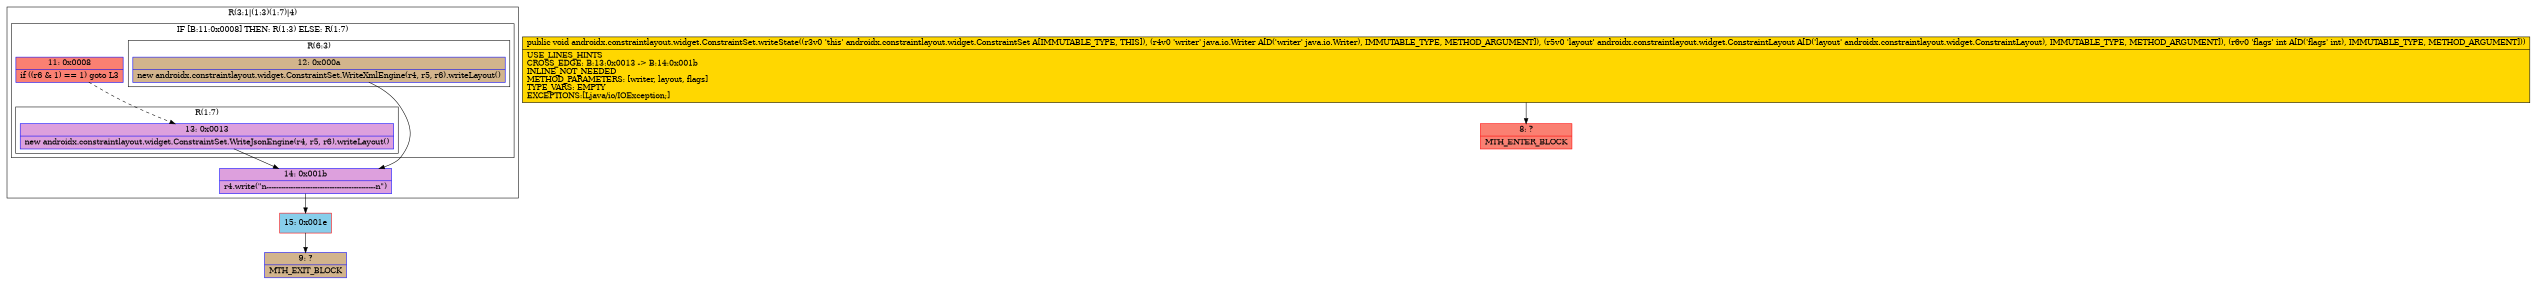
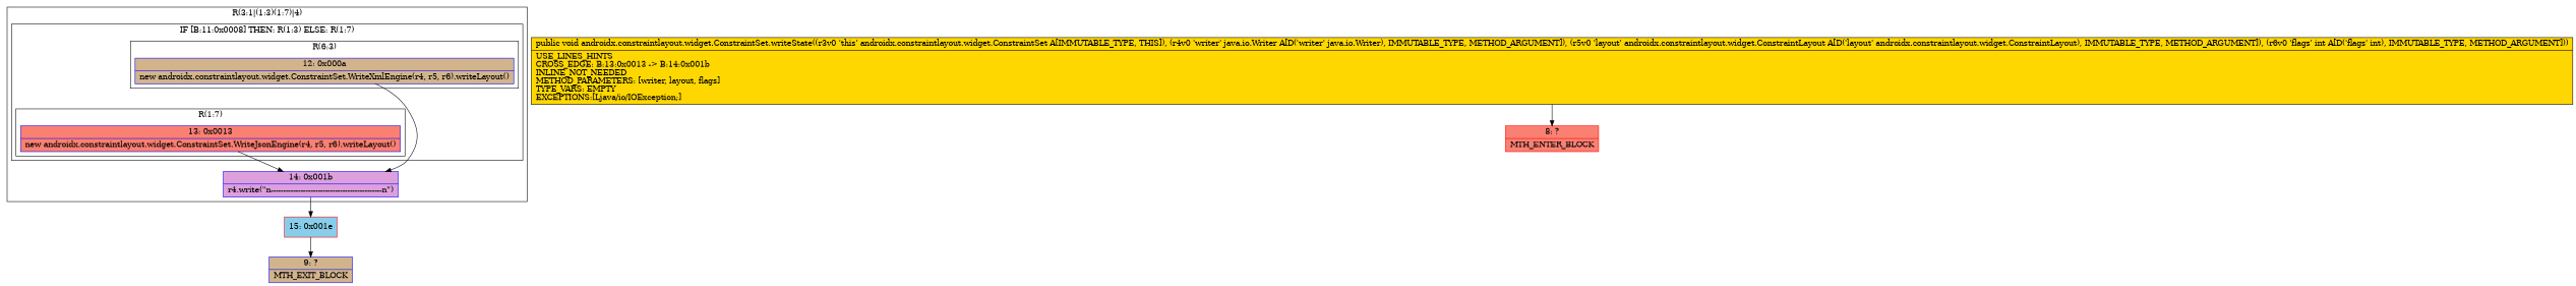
  digraph {
    node [color=blue fillcolor=tan shape=record style=filled]
    n1 [label="{12\:\ 0x000a|new androidx.constraintlayout.widget.ConstraintSet.WriteXmlEngine(r4, r5, r6).writeLayout()\l}"]
-   n2 [fillcolor=plum label="{13\:\ 0x0013|new androidx.constraintlayout.widget.ConstraintSet.WriteJsonEngine(r4, r5, r6).writeLayout()\l}"]
-   n3 [fillcolor=salmon label="{11\:\ 0x0008|if ((r6 & 1) == 1) goto L3\l}"]
+   n2 [fillcolor=salmon label="{13\:\ 0x0013|new androidx.constraintlayout.widget.ConstraintSet.WriteJsonEngine(r4, r5, r6).writeLayout()\l}"]
    n4 [fillcolor=plum label="{14\:\ 0x001b|r4.write(\"n\-\-\-\-\-\-\-\-\-\-\-\-\-\-\-\-\-\-\-\-\-\-\-\-\-\-\-\-\-\-\-\-\-\-\-\-\-\-\-\-\-\-\-\-\-n\")\l}"]
    n5 [color=red fillcolor=skyblue label="{15\:\ 0x001e}"]
    n6 [label="{9\:\ ?|MTH_EXIT_BLOCK\l}"]
    n7 [color=red fillcolor=salmon label="{8\:\ ?|MTH_ENTER_BLOCK\l}"]
    n8 [fillcolor=gold label="{public void androidx.constraintlayout.widget.ConstraintSet.writeState((r3v0 'this' androidx.constraintlayout.widget.ConstraintSet A[IMMUTABLE_TYPE, THIS]), (r4v0 'writer' java.io.Writer A[D('writer' java.io.Writer), IMMUTABLE_TYPE, METHOD_ARGUMENT]), (r5v0 'layout' androidx.constraintlayout.widget.ConstraintLayout A[D('layout' androidx.constraintlayout.widget.ConstraintLayout), IMMUTABLE_TYPE, METHOD_ARGUMENT]), (r6v0 'flags' int A[D('flags' int), IMMUTABLE_TYPE, METHOD_ARGUMENT]))  | USE_LINES_HINTS\lCROSS_EDGE: B:13:0x0013 \-\> B:14:0x001b\lINLINE_NOT_NEEDED\lMETHOD_PARAMETERS: [writer, layout, flags]\lTYPE_VARS: EMPTY\lEXCEPTIONS:[Ljava\/io\/IOException;]\l}" color=""]
    subgraph cluster_1 {
      label="R(3:1|(1:3)(1:7)|4)"
      n4
      subgraph cluster_2 {
        label="IF [B:11:0x0008] THEN: R(1:3) ELSE: R(1:7)"
-       n3
        subgraph cluster_3 {
          label="R(6:3)"
          n1
        }
        subgraph cluster_4 {
          label="R(1:7)"
          n2
        }
      }
    }
    n1 -> n4
    n2 -> n4
-   n3 -> n2 [style=dashed]
    n4 -> n5
    n5 -> n6
    n8 -> n7
  }
